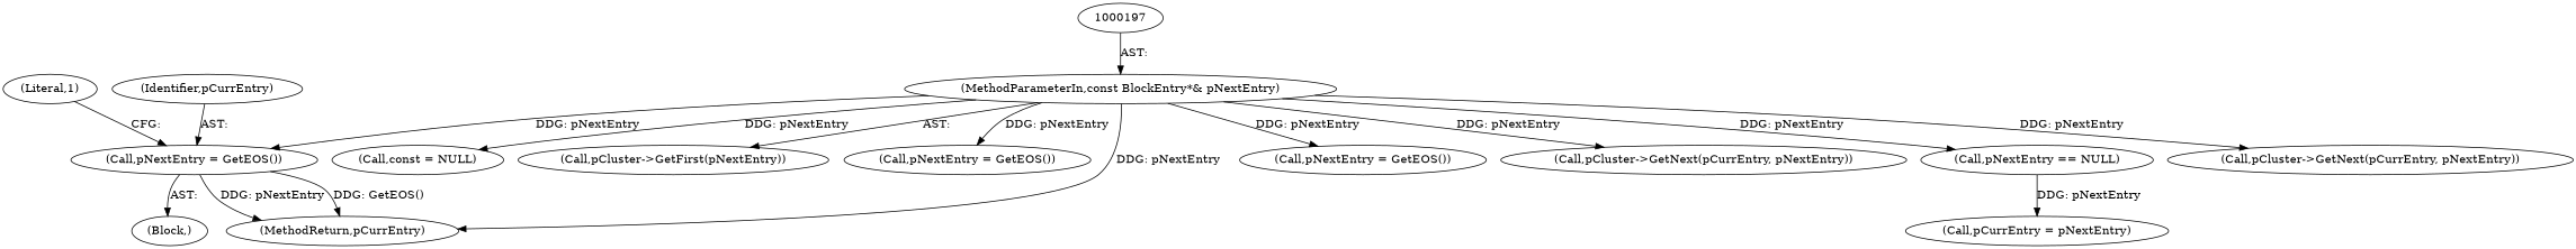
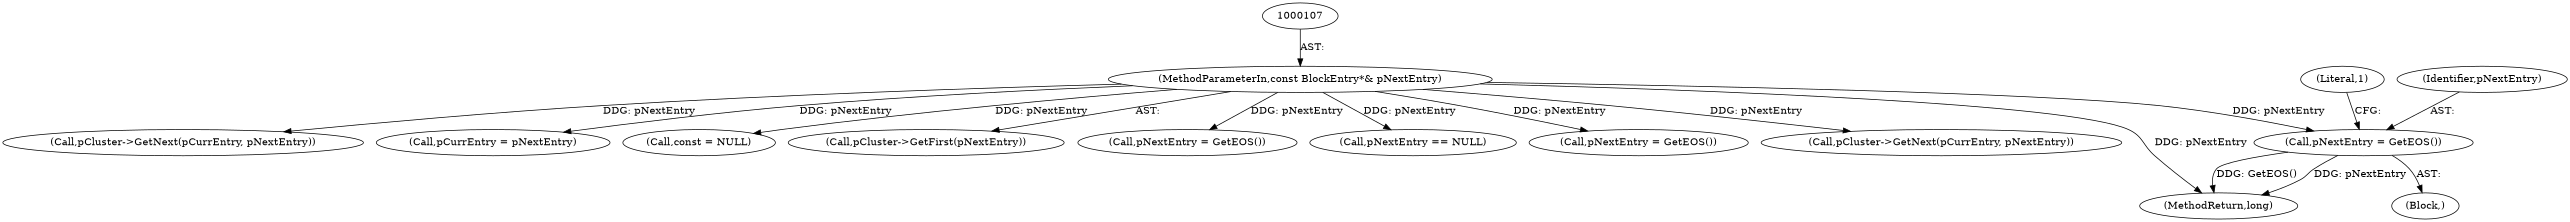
  digraph {
    n1 [label="(Call,pNextEntry = GetEOS())"]
-   n2 [label="(MethodReturn,pCurrEntry)"]
+   n2 [label="(MethodReturn,long)"]
    n3 [label="(Block,)"]
    n4 [label="(MethodParameterIn,const BlockEntry*& pNextEntry)"]
    n5 [label="(Call,pCluster->GetNext(pCurrEntry, pNextEntry))"]
    n6 [label="(Call,pCurrEntry = pNextEntry)"]
    n7 [label="(Call,const = NULL)"]
    n8 [label="(Call,pCluster->GetFirst(pNextEntry))"]
    n9 [label="(Call,pNextEntry = GetEOS())"]
    n10 [label="(Call,pNextEntry == NULL)"]
    n11 [label="(Call,pNextEntry = GetEOS())"]
    n12 [label="(Call,pCluster->GetNext(pCurrEntry, pNextEntry))"]
-   1000107 [label=1000197]
+   1000107
    n14 [label="(Literal,1)"]
-   n15 [label="(Identifier,pCurrEntry)"]
+   n15 [label="(Identifier,pNextEntry)"]
    n1 -> n2 [label="DDG: pNextEntry"]
    n1 -> n2 [label="DDG: GetEOS()"]
    n1 -> n3 [label="AST: "]
    n4 -> n1 [label="DDG: pNextEntry"]
    n4 -> n2 [label="DDG: pNextEntry"]
    n4 -> n5 [label="DDG: pNextEntry"]
-   n10 -> n6 [label="DDG: pNextEntry"]
+   n4 -> n6 [label="DDG: pNextEntry"]
    n4 -> n7 [label="DDG: pNextEntry"]
    n4 -> n8 [label="AST: "]
    n4 -> n9 [label="DDG: pNextEntry"]
    n4 -> n10 [label="DDG: pNextEntry"]
    n4 -> n11 [label="DDG: pNextEntry"]
    n4 -> n12 [label="DDG: pNextEntry"]
    1000107 -> n4 [label="AST: "]
    n14 -> n1 [label="CFG: "]
    n15 -> n1 [label="AST: "]
  }
